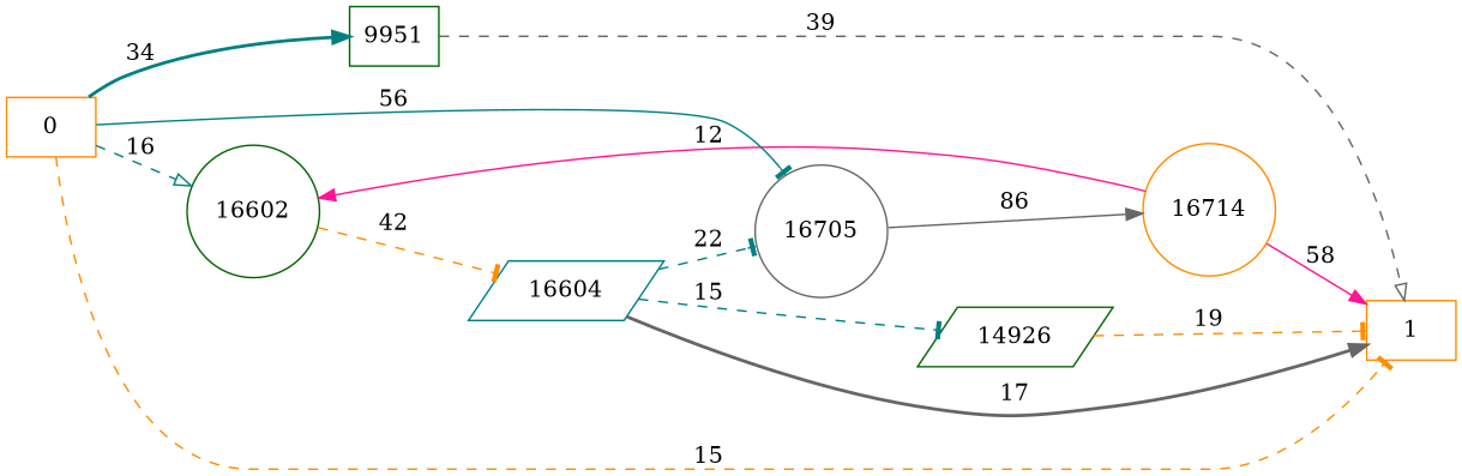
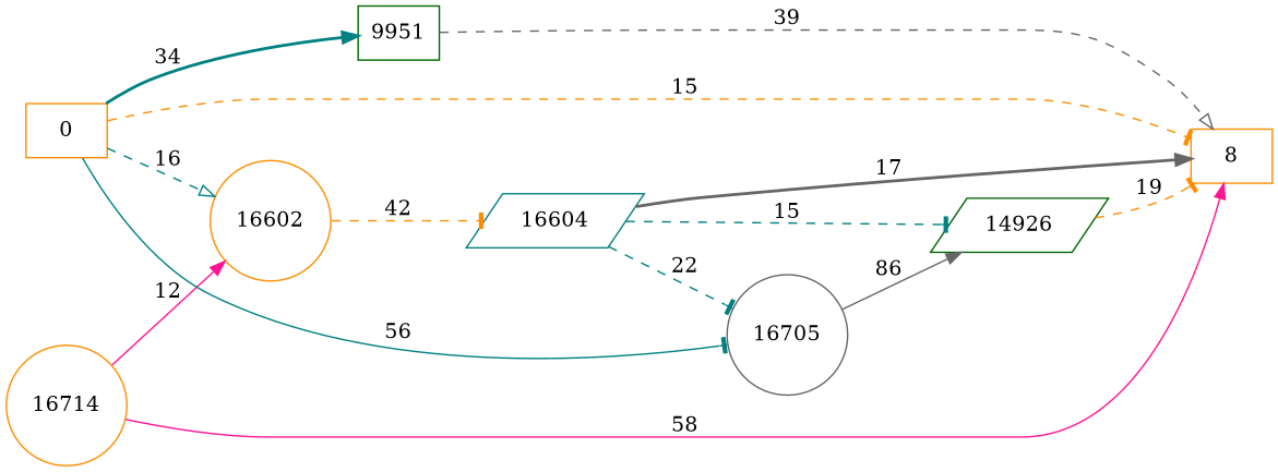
  digraph {
    rankdir=LR
    node [color=darkorange shape=box]
    edge [arrowhead=tee color=teal style=dashed]
-   1
+   1 [label=8]
    9951 [color=darkgreen]
    14926 [color=darkgreen shape=parallelogram]
-   16602 [color=darkgreen shape=circle]
+   16602 [shape=circle]
    16604 [color=teal shape=parallelogram]
    16705 [color=gray40 shape=circle]
    16714 [shape=circle]
    0
    9951 -> 1 [arrowhead=onormal color=gray40 label=39]
    14926 -> 1 [color=darkorange label=19]
    16602 -> 16604 [color=darkorange label=42]
    16604 -> 1 [arrowhead=normal color=gray40 label=17 style=bold]
    16604 -> 14926 [label=15]
    16604 -> 16705 [label=22]
-   16705 -> 16714 [arrowhead=normal color=gray40 label=86 style=solid]
+   16705 -> 14926 [arrowhead=normal color=gray40 label=86 style=solid]
    16714 -> 1 [arrowhead=normal color=deeppink label=58 style=solid]
    16714 -> 16602 [arrowhead=normal color=deeppink label=12 style=solid]
    0 -> 1 [color=darkorange label=15]
    0 -> 9951 [arrowhead=normal label=34 style=bold]
    0 -> 16602 [arrowhead=onormal label=16]
    0 -> 16705 [label=56 style=solid]
  }
